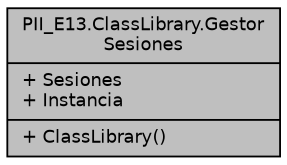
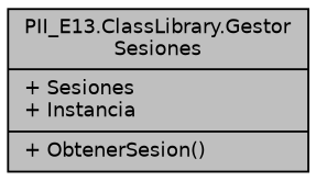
  digraph {
-   n1 [color=black fillcolor=grey75 fontcolor=black fontname=Helvetica fontsize=10 height=0.2 label="{PII_E13.ClassLibrary.Gestor\lSesiones\n|+ Sesiones\l+ Instancia\l|+ ClassLibrary()\l}" shape=record style=filled width=0.4]
+   n1 [color=black fillcolor=grey75 fontcolor=black fontname=Helvetica fontsize=10 height=0.2 label="{PII_E13.ClassLibrary.Gestor\lSesiones\n|+ Sesiones\l+ Instancia\l|+ ObtenerSesion()\l}" shape=record style=filled width=0.4]
  }
